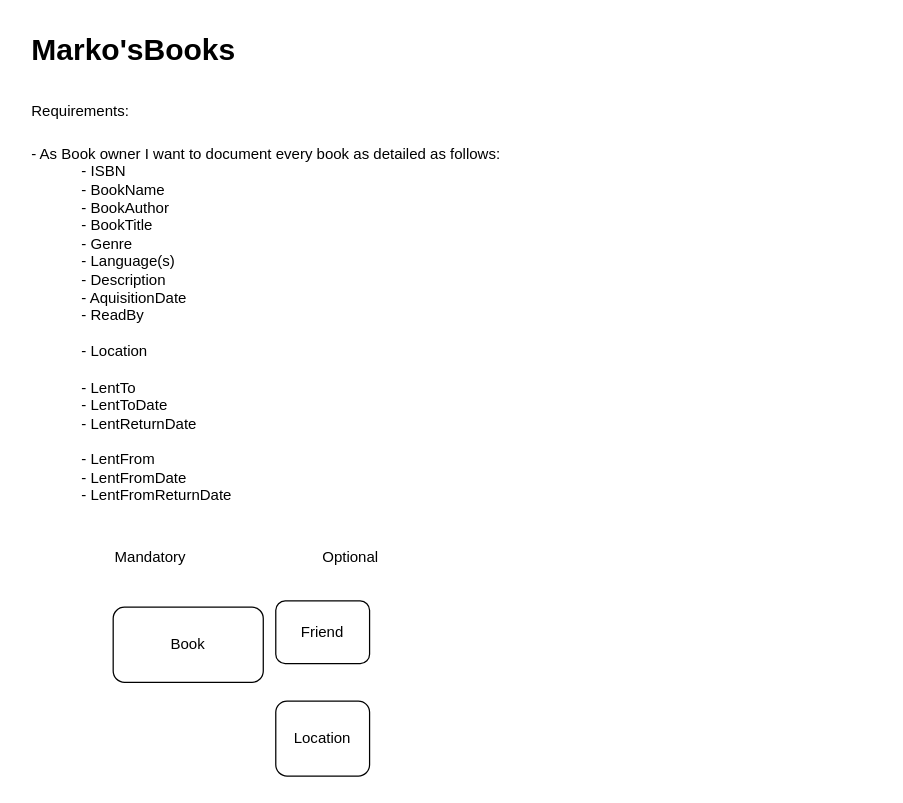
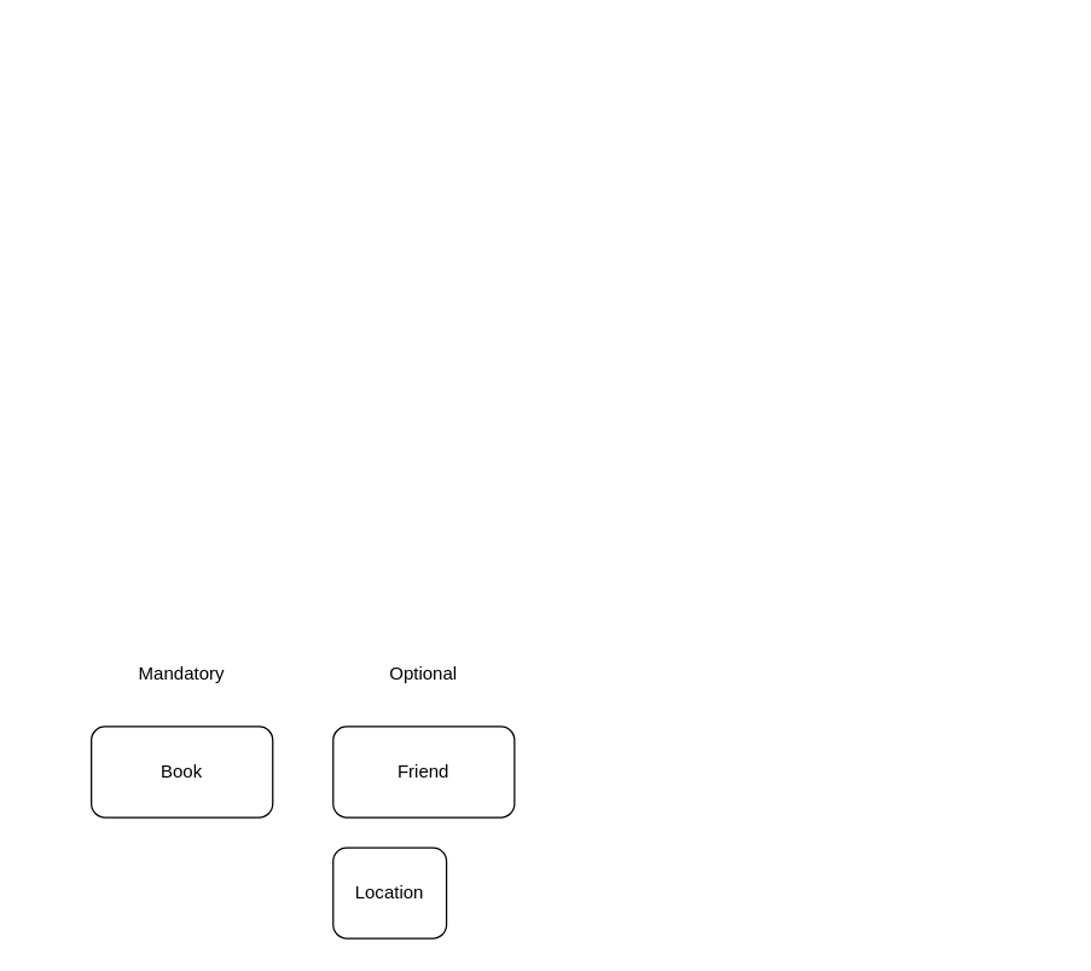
  <mxCell id="0" />
  <mxCell id="1" parent="0" />
- <mxCell id="2" value="&lt;h1&gt;&lt;span&gt;Marko'sBooks&lt;/span&gt;&lt;/h1&gt;&lt;h1&gt;&lt;span style=&quot;font-size: 12px ; font-weight: normal&quot;&gt;Requirements:&lt;/span&gt;&lt;br&gt;&lt;/h1&gt;&lt;div&gt;&lt;span style=&quot;font-size: 12px ; font-weight: normal&quot;&gt;- As Book owner I want to document every book as detailed as follows:&lt;/span&gt;&lt;/div&gt;&lt;blockquote style=&quot;margin: 0 0 0 40px ; border: none ; padding: 0px&quot;&gt;&lt;div&gt;&lt;span style=&quot;font-size: 12px ; font-weight: normal&quot;&gt;- ISBN&lt;/span&gt;&lt;/div&gt;&lt;div&gt;&lt;span style=&quot;font-size: 12px ; font-weight: normal&quot;&gt;- BookName&lt;/span&gt;&lt;/div&gt;&lt;div&gt;&lt;span style=&quot;font-size: 12px ; font-weight: normal&quot;&gt;- BookAuthor&lt;/span&gt;&lt;/div&gt;&lt;div&gt;&lt;span style=&quot;font-size: 12px ; font-weight: normal&quot;&gt;- BookTitle&lt;/span&gt;&lt;/div&gt;&lt;div&gt;&lt;span style=&quot;font-size: 12px ; font-weight: normal&quot;&gt;- Genre&lt;/span&gt;&lt;/div&gt;&lt;div&gt;&lt;span style=&quot;font-size: 12px ; font-weight: normal&quot;&gt;- Language(s)&lt;/span&gt;&lt;/div&gt;&lt;div&gt;&lt;span style=&quot;font-size: 12px ; font-weight: normal&quot;&gt;- Description&lt;/span&gt;&lt;/div&gt;&lt;div&gt;&lt;span style=&quot;font-size: 12px ; font-weight: normal&quot;&gt;- AquisitionDate&lt;/span&gt;&lt;/div&gt;&lt;div&gt;&lt;span&gt;- ReadBy&lt;/span&gt;&lt;/div&gt;&lt;div&gt;&lt;span&gt;&lt;br&gt;&lt;/span&gt;&lt;/div&gt;&lt;div&gt;- Location&lt;/div&gt;&lt;div&gt;&lt;br&gt;&lt;/div&gt;&lt;div&gt;&lt;span style=&quot;font-size: 12px ; font-weight: normal&quot;&gt;- LentTo&lt;/span&gt;&lt;/div&gt;&lt;div&gt;&lt;span style=&quot;font-size: 12px ; font-weight: normal&quot;&gt;- LentToDate&lt;/span&gt;&lt;/div&gt;&lt;div&gt;&lt;span style=&quot;font-size: 12px ; font-weight: normal&quot;&gt;- LentReturnDate&lt;/span&gt;&lt;/div&gt;&lt;div&gt;&lt;span style=&quot;font-size: 12px ; font-weight: normal&quot;&gt;&lt;br&gt;&lt;/span&gt;&lt;/div&gt;&lt;div&gt;&lt;span style=&quot;font-size: 12px ; font-weight: normal&quot;&gt;- LentFrom&lt;/span&gt;&lt;/div&gt;&lt;div&gt;&lt;span style=&quot;font-size: 12px ; font-weight: normal&quot;&gt;- LentFromDate&lt;/span&gt;&lt;/div&gt;&lt;div&gt;&lt;span style=&quot;font-size: 12px ; font-weight: normal&quot;&gt;- LentFromReturnDate&lt;span style=&quot;white-space: pre&quot;&gt;&#09;&lt;/span&gt;&lt;/span&gt;&lt;/div&gt;&lt;/blockquote&gt;" style="text;html=1;strokeColor=none;fillColor=none;spacing=5;spacingTop=-20;whiteSpace=wrap;overflow=hidden;rounded=0;" vertex="1" parent="1"><mxGeometry x="20" y="20" width="680" height="390" as="geometry" /></mxCell>
- <mxCell id="3" value="Book" style="rounded=1;whiteSpace=wrap;html=1;" vertex="1" parent="1"><mxGeometry x="90" y="485" width="120" height="60" as="geometry" /></mxCell>
+ <mxCell id="3" value="Book" style="rounded=1;whiteSpace=wrap;html=1;" vertex="1" parent="1"><mxGeometry x="60" y="480" width="120" height="60" as="geometry" /></mxCell>
  <mxCell id="4" value="Location" style="rounded=1;whiteSpace=wrap;html=1;" vertex="1" parent="1"><mxGeometry x="220" y="560" width="75" height="60" as="geometry" /></mxCell>
- <mxCell id="5" value="Friend" style="rounded=1;whiteSpace=wrap;html=1;" vertex="1" parent="1"><mxGeometry x="220" y="480" width="75" height="50" as="geometry" /></mxCell>
+ <mxCell id="5" value="Friend" style="rounded=1;whiteSpace=wrap;html=1;" vertex="1" parent="1"><mxGeometry x="220" y="480" width="120" height="60" as="geometry" /></mxCell>
  <mxCell id="6" value="Mandatory" style="text;html=1;strokeColor=none;fillColor=none;align=center;verticalAlign=middle;whiteSpace=wrap;rounded=0;" vertex="1" parent="1"><mxGeometry x="90" y="430" width="60" height="30" as="geometry" /></mxCell>
  <mxCell id="7" value="Optional" style="text;html=1;strokeColor=none;fillColor=none;align=center;verticalAlign=middle;whiteSpace=wrap;rounded=0;" vertex="1" parent="1"><mxGeometry x="250" y="430" width="60" height="30" as="geometry" /></mxCell>
